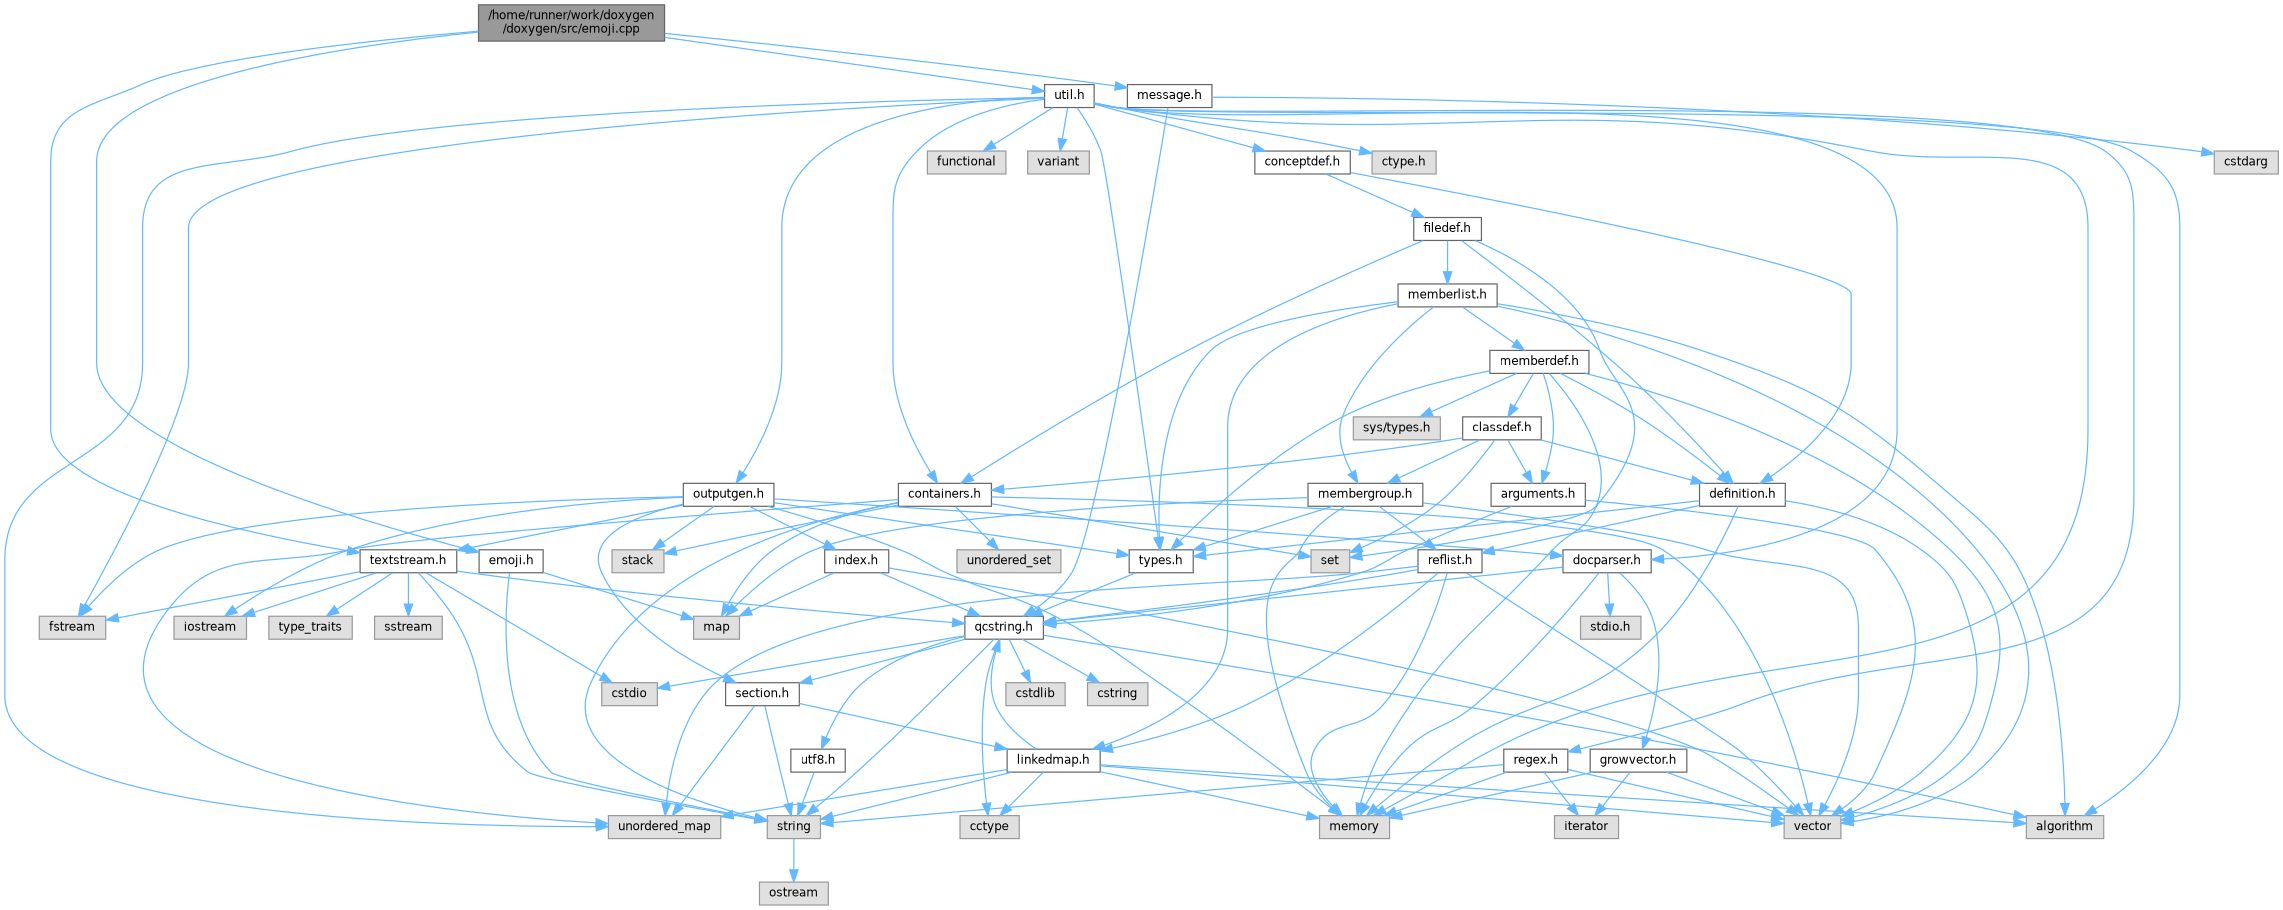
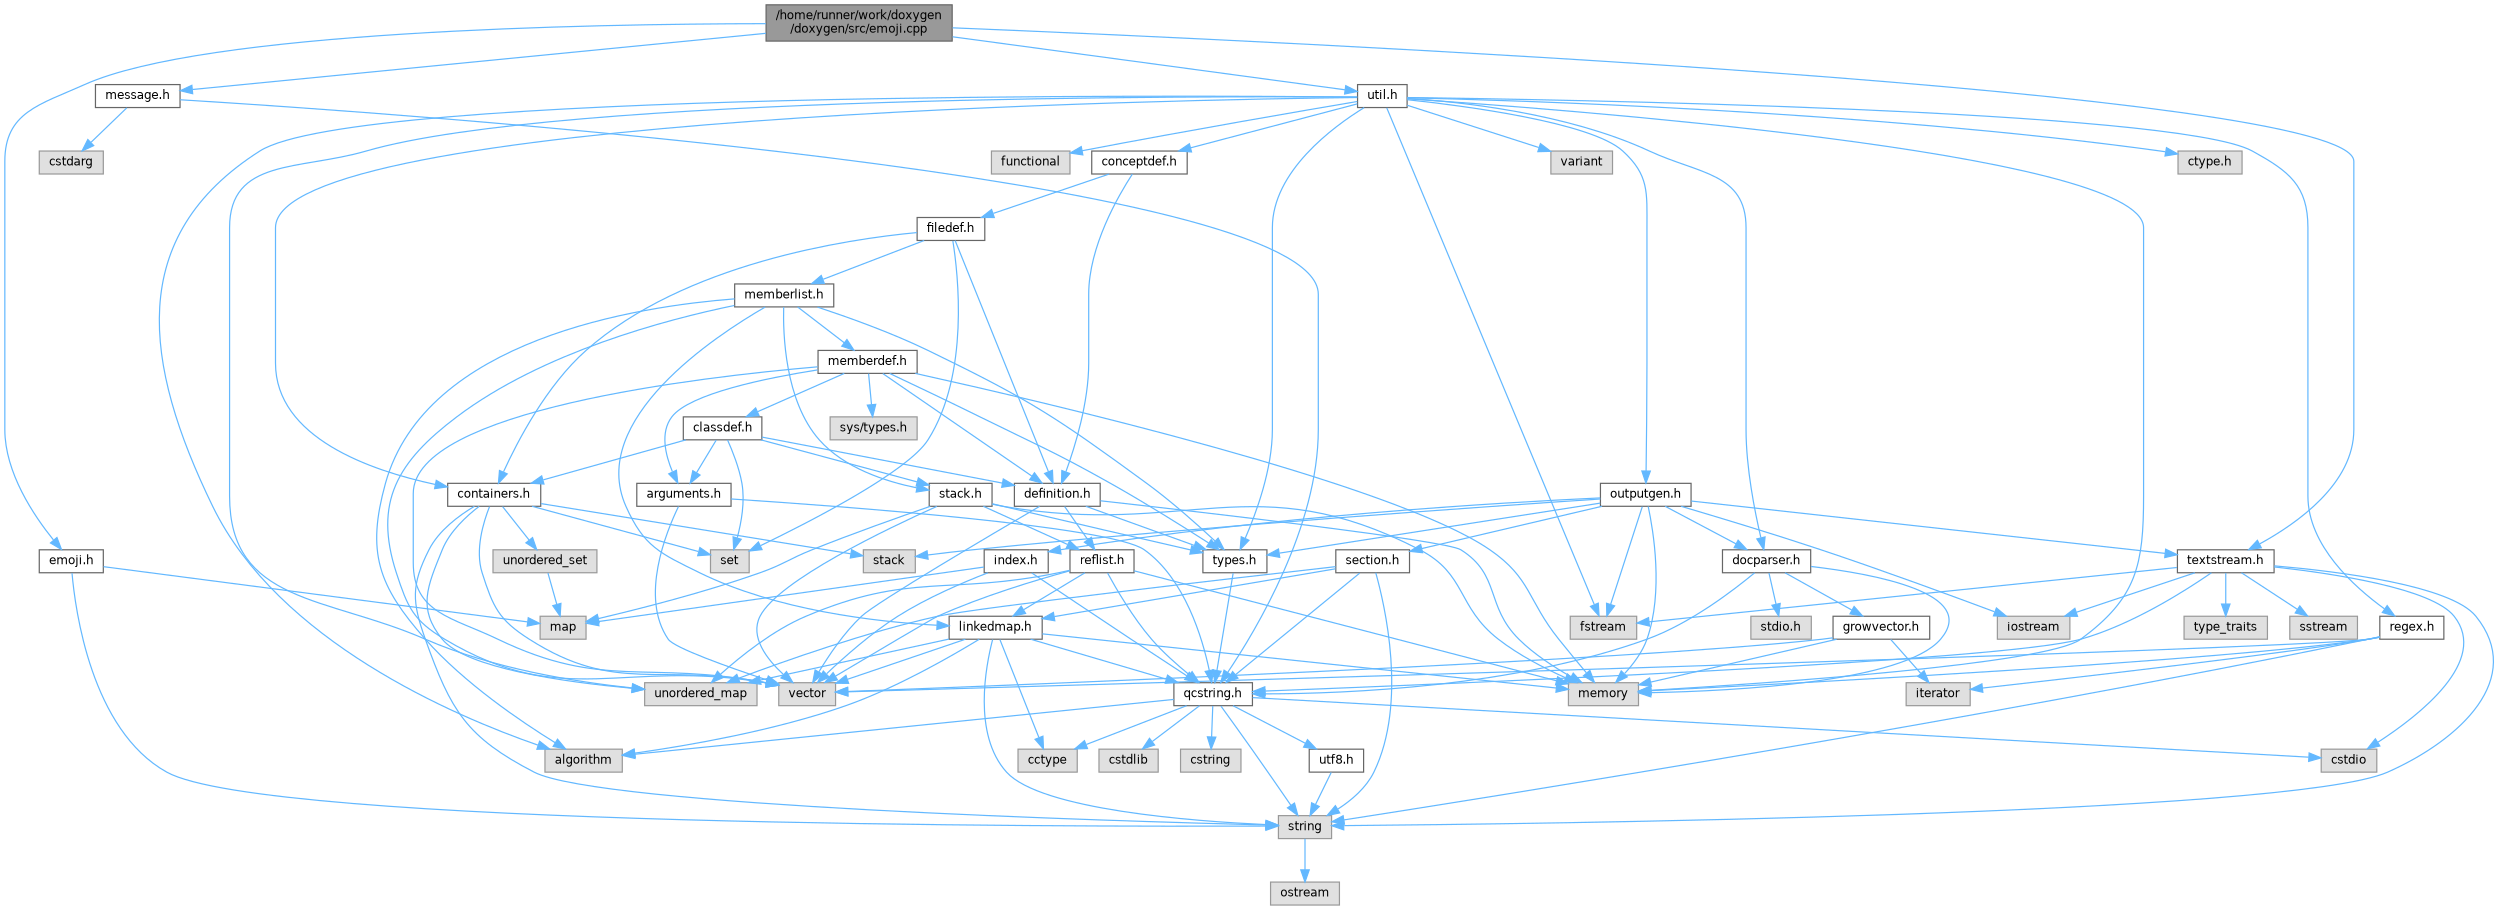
  digraph {
    node [color=grey60 fillcolor="#E0E0E0" fontname=Helvetica fontsize=10 shape=box style=filled]
    edge [color=steelblue1 fontname=Helvetica fontsize=10 labelfontname=Helvetica labelfontsize=10 style=solid]
    n1 [color=gray40 fillcolor=grey60 fontcolor=black height=0.2 label="/home/runner/work/doxygen\l/doxygen/src/emoji.cpp" width=0.4]
    n2 [color=grey40 fillcolor=white height=0.2 label="emoji.h" width=0.4]
    n3 [color=grey40 fillcolor=white height=0.2 label="message.h" width=0.4]
    n4 [color=grey40 fillcolor=white height=0.2 label="util.h" width=0.4]
    n5 [color=grey40 fillcolor=white height=0.2 label="textstream.h" width=0.4]
    n6 [height=0.2 label=map width=0.4]
    n7 [height=0.2 label=string width=0.4]
    n8 [height=0.2 label=cstdarg width=0.4]
    n9 [color=grey40 fillcolor=white height=0.2 label="qcstring.h" width=0.4]
    n10 [height=0.2 label=algorithm width=0.4]
    n11 [height=0.2 label=memory width=0.4]
    n12 [height=0.2 label=unordered_map width=0.4]
    n13 [height=0.2 label=functional width=0.4]
    n14 [height=0.2 label=fstream width=0.4]
    n15 [height=0.2 label=variant width=0.4]
    n16 [height=0.2 label="ctype.h" width=0.4]
    n17 [color=grey40 fillcolor=white height=0.2 label="types.h" width=0.4]
    n18 [color=grey40 fillcolor=white height=0.2 label="docparser.h" width=0.4]
    n19 [color=grey40 fillcolor=white height=0.2 label="containers.h" width=0.4]
    n20 [color=grey40 fillcolor=white height=0.2 label="outputgen.h" width=0.4]
    n21 [color=grey40 fillcolor=white height=0.2 label="regex.h" width=0.4]
    n22 [color=grey40 fillcolor=white height=0.2 label="conceptdef.h" width=0.4]
    n23 [height=0.2 label=cstdio width=0.4]
    n24 [height=0.2 label=iostream width=0.4]
    n25 [height=0.2 label=sstream width=0.4]
    n26 [height=0.2 label=type_traits width=0.4]
    n27 [height=0.2 label=ostream width=0.4]
    n28 [height=0.2 label=cctype width=0.4]
    n29 [height=0.2 label=cstring width=0.4]
    n30 [height=0.2 label=cstdlib width=0.4]
    n31 [color=grey40 fillcolor=white height=0.2 label="utf8.h" width=0.4]
    n32 [height=0.2 label="stdio.h" width=0.4]
    n33 [color=grey40 fillcolor=white height=0.2 label="growvector.h" width=0.4]
    n34 [height=0.2 label=vector width=0.4]
    n35 [height=0.2 label=set width=0.4]
    n36 [height=0.2 label=unordered_set width=0.4]
    n37 [height=0.2 label=stack width=0.4]
    n38 [color=grey40 fillcolor=white height=0.2 label="index.h" width=0.4]
    n39 [color=grey40 fillcolor=white height=0.2 label="section.h" width=0.4]
    n40 [height=0.2 label=iterator width=0.4]
    n41 [color=grey40 fillcolor=white height=0.2 label="definition.h" width=0.4]
    n42 [color=grey40 fillcolor=white height=0.2 label="filedef.h" width=0.4]
    n43 [color=grey40 fillcolor=white height=0.2 label="linkedmap.h" width=0.4]
    n44 [color=grey40 fillcolor=white height=0.2 label="reflist.h" width=0.4]
    n45 [color=grey40 fillcolor=white height=0.2 label="memberlist.h" width=0.4]
    n46 [color=grey40 fillcolor=white height=0.2 label="memberdef.h" width=0.4]
-   n47 [color=grey40 fillcolor=white height=0.2 label="membergroup.h" width=0.4]
+   n47 [color=grey40 fillcolor=white height=0.2 label="stack.h" width=0.4]
    n48 [height=0.2 label="sys/types.h" width=0.4]
    n49 [color=grey40 fillcolor=white height=0.2 label="arguments.h" width=0.4]
    n50 [color=grey40 fillcolor=white height=0.2 label="classdef.h" width=0.4]
    n1 -> n2
    n1 -> n3
    n1 -> n4
    n1 -> n5
    n2 -> n6
    n2 -> n7
    n3 -> n8
    n3 -> n9
    n4 -> n10
    n4 -> n11
    n4 -> n12
    n4 -> n13
    n4 -> n14
    n4 -> n15
    n4 -> n16
    n4 -> n17
    n4 -> n18
    n4 -> n19
    n4 -> n20
    n4 -> n21
    n4 -> n22
    n5 -> n7
    n5 -> n9
    n5 -> n14
    n5 -> n23
    n5 -> n24
    n5 -> n25
    n5 -> n26
    n7 -> n27
    n9 -> n7
    n9 -> n10
    n9 -> n23
    n9 -> n28
    n9 -> n29
    n9 -> n30
    n9 -> n31
    n17 -> n9
    n18 -> n9
    n18 -> n11
    n18 -> n32
    n18 -> n33
-   n19 -> n6
+   n36 -> n6
    n19 -> n7
    n19 -> n12
    n19 -> n34
    n19 -> n35
    n19 -> n36
    n19 -> n37
    n20 -> n5
    n20 -> n11
    n20 -> n14
    n20 -> n17
    n20 -> n18
    n20 -> n24
    n20 -> n37
    n20 -> n38
    n20 -> n39
    n21 -> n7
    n21 -> n11
    n21 -> n34
    n21 -> n40
    n22 -> n41
    n22 -> n42
    n31 -> n7
    n33 -> n11
    n33 -> n34
    n33 -> n40
    n38 -> n6
    n38 -> n9
    n38 -> n34
    n39 -> n7
-   n9 -> n39
+   n39 -> n9
    n39 -> n12
    n39 -> n43
    n41 -> n11
    n41 -> n17
    n41 -> n34
    n41 -> n44
    n42 -> n19
    n42 -> n35
    n42 -> n41
    n42 -> n45
    n43 -> n7
    n43 -> n9
    n43 -> n10
    n43 -> n11
    n43 -> n12
    n43 -> n28
    n43 -> n34
    n44 -> n9
    n44 -> n11
    n44 -> n12
    n44 -> n34
    n44 -> n43
    n45 -> n10
    n45 -> n17
    n45 -> n34
    n45 -> n43
    n45 -> n46
    n45 -> n47
    n46 -> n11
    n46 -> n17
    n46 -> n34
    n46 -> n41
    n46 -> n48
    n46 -> n49
    n46 -> n50
    n47 -> n6
    n47 -> n11
    n47 -> n17
    n47 -> n34
    n47 -> n44
    n49 -> n9
    n49 -> n34
    n50 -> n19
    n50 -> n35
    n50 -> n41
    n50 -> n47
    n50 -> n49
  }
